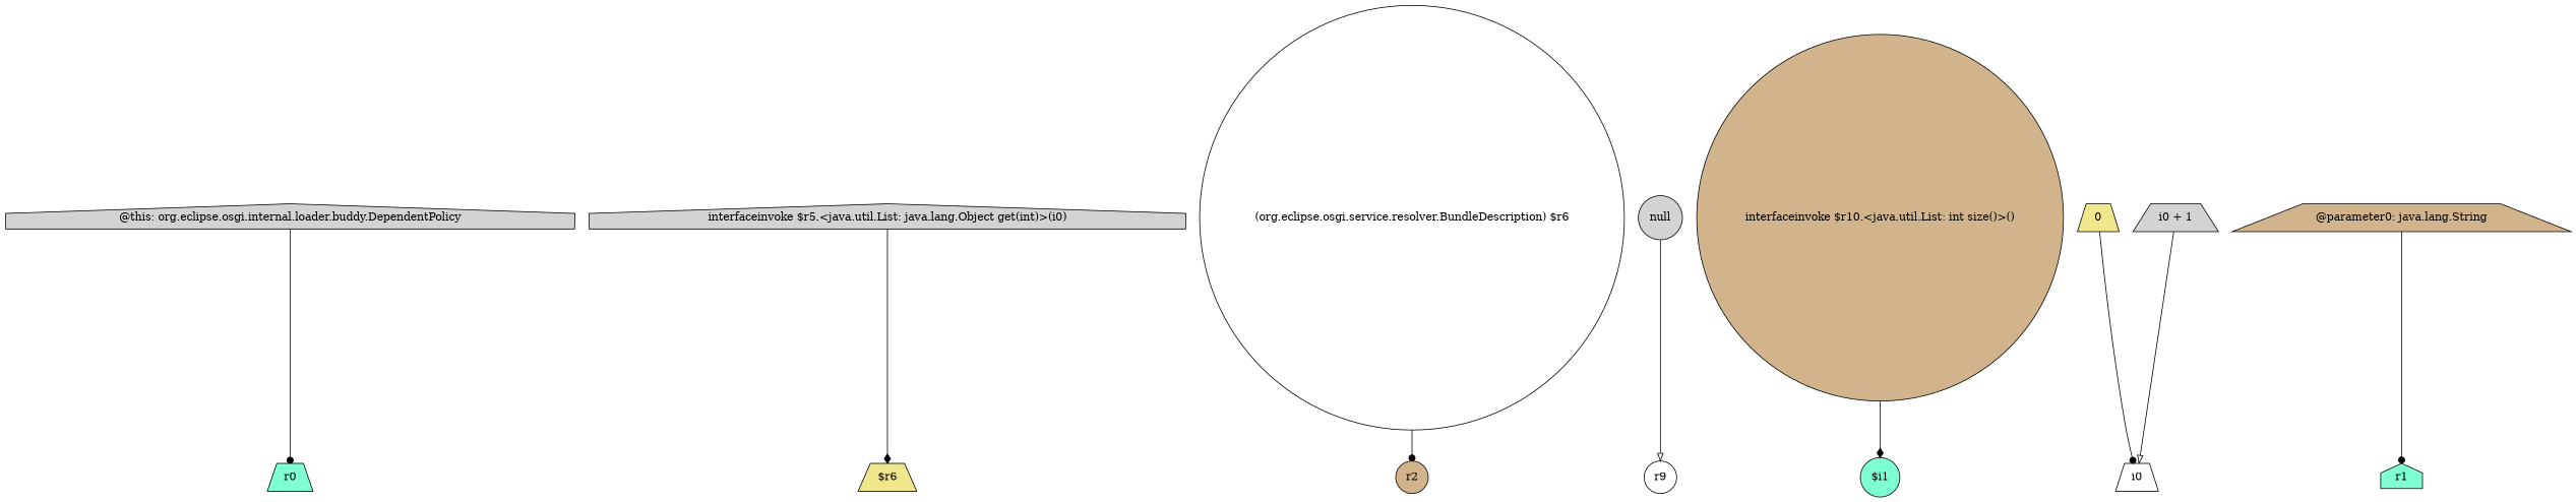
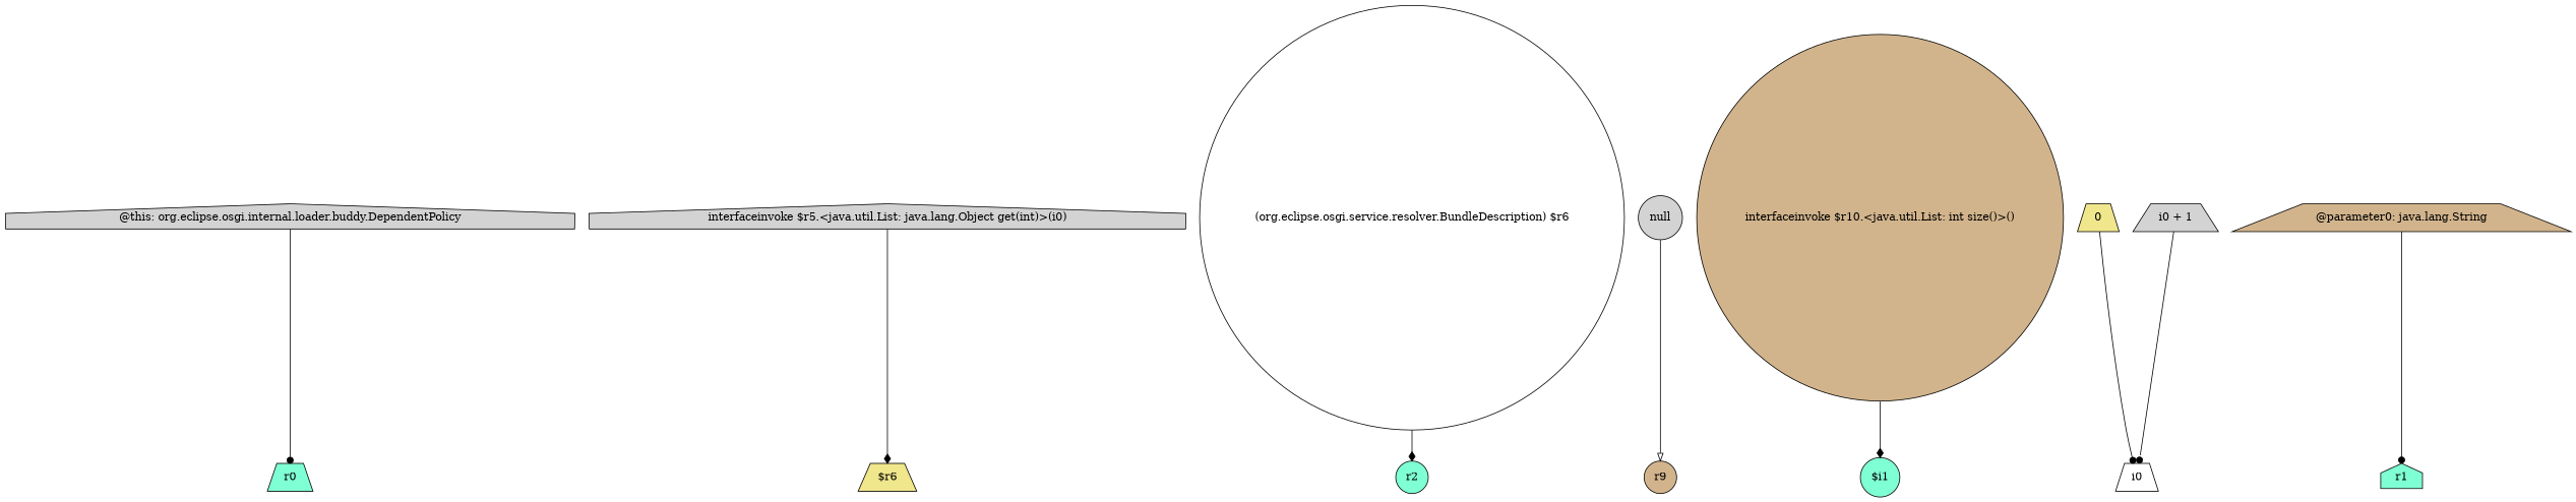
  digraph {
    node [fillcolor=lightgrey shape=trapezium style=filled]
    edge [arrowhead=dot]
    n1 [label="@this: org.eclipse.osgi.internal.loader.buddy.DependentPolicy" shape=house]
    n2 [fillcolor=aquamarine label=r0]
    n3 [label="interfaceinvoke $r5.<java.util.List: java.lang.Object get(int)>(i0)" shape=house]
    n4 [fillcolor=khaki label="$r6"]
    n5 [fillcolor=white label="(org.eclipse.osgi.service.resolver.BundleDescription) $r6" shape=circle]
-   n6 [fillcolor=tan label=r2 shape=circle]
+   n6 [fillcolor=aquamarine label=r2 shape=circle]
    n7 [label=null shape=circle]
-   n8 [fillcolor=white label=r9 shape=circle]
+   n8 [fillcolor=tan label=r9 shape=circle]
    n9 [fillcolor=tan label="interfaceinvoke $r10.<java.util.List: int size()>()" shape=circle]
    n10 [fillcolor=aquamarine label="$i1" shape=circle]
    n11 [fillcolor=khaki label=0]
    n12 [fillcolor=white label=i0]
    n13 [label="i0 + 1"]
    n14 [fillcolor=tan label="@parameter0: java.lang.String"]
    n15 [fillcolor=aquamarine label=r1 shape=house]
    n1 -> n2
    n3 -> n4 [arrowhead=diamond]
-   n5 -> n6
+   n5 -> n6 [arrowhead=diamond]
    n7 -> n8 [arrowhead=onormal]
    n9 -> n10 [arrowhead=diamond]
    n11 -> n12
-   n13 -> n12 [arrowhead=onormal]
+   n13 -> n12
    n14 -> n15
  }
